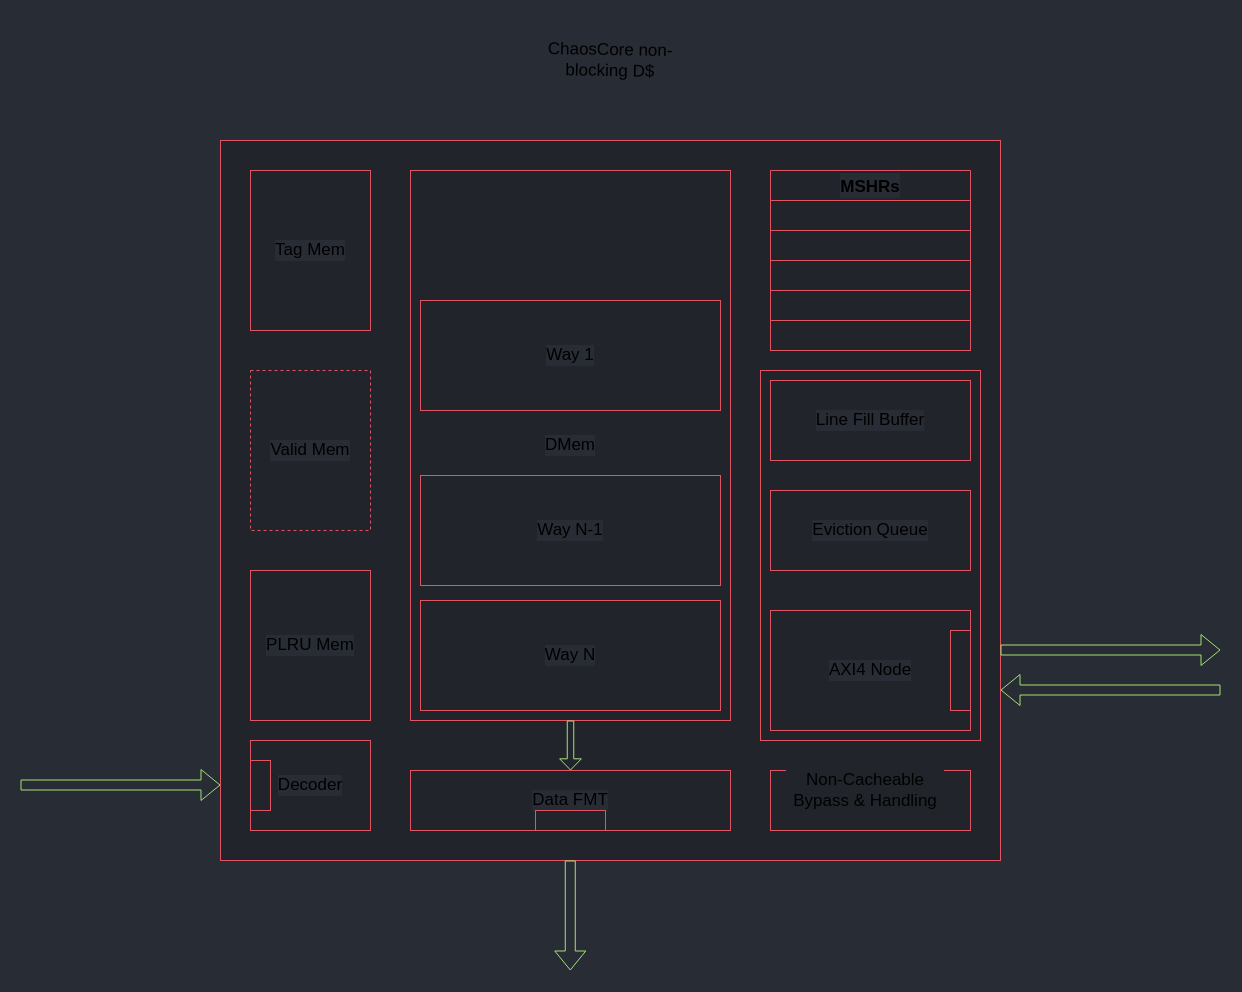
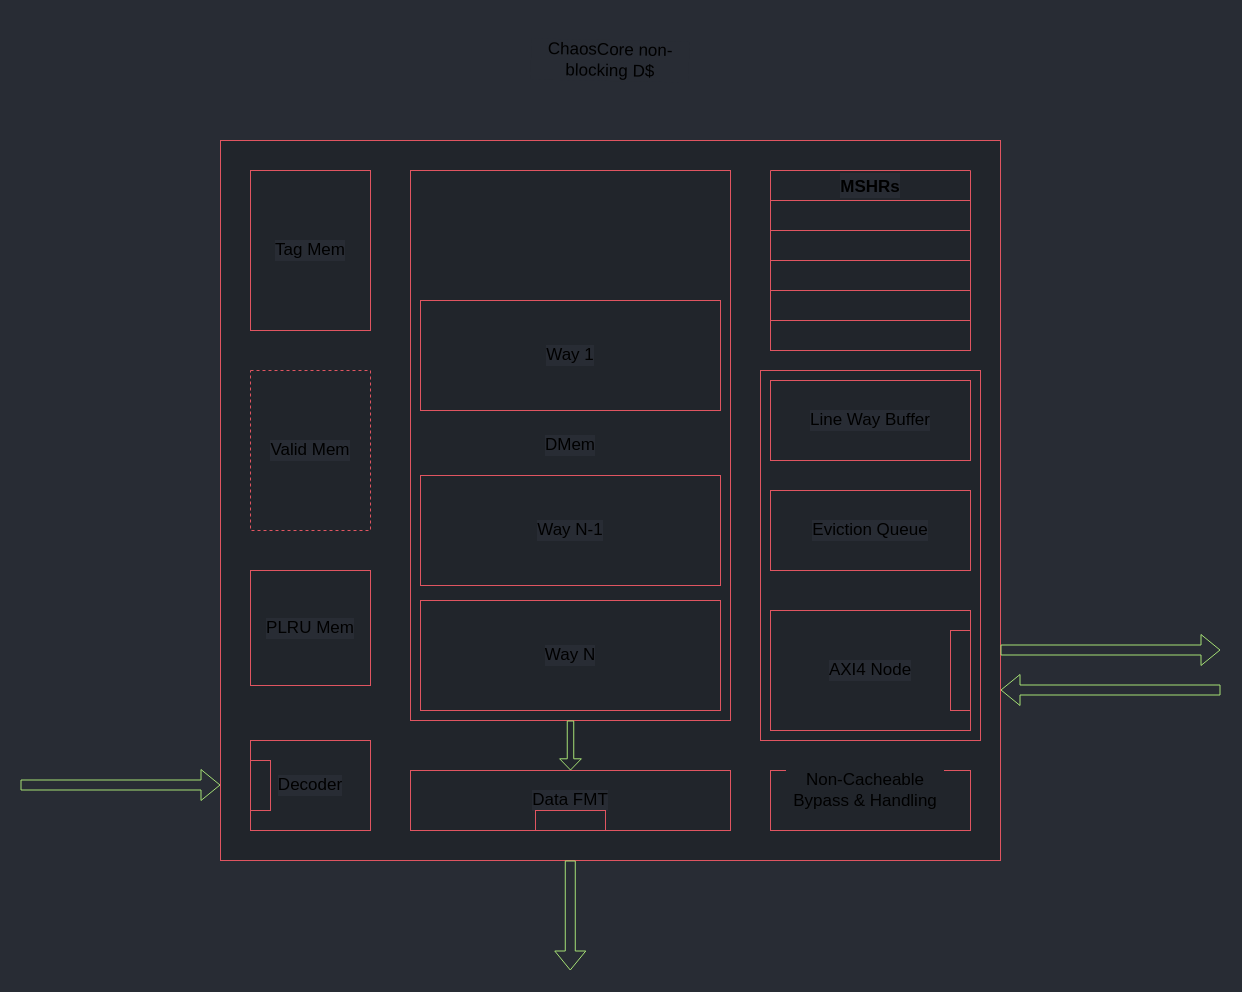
  <mxCell id="0" />
  <mxCell id="1" parent="0" />
  <mxCell id="2" value="" style="rounded=0;whiteSpace=wrap;html=1;labelBackgroundColor=#282C34;strokeColor=#e05561;fontSize=17;fillColor=#21252B;" parent="1" vertex="1"><mxGeometry x="220" y="140" width="780" height="720" as="geometry" /></mxCell>
  <mxCell id="3" value="" style="rounded=0;whiteSpace=wrap;html=1;labelBackgroundColor=#282C34;strokeColor=#e05561;fontSize=17;fillColor=#21252B;" parent="1" vertex="1"><mxGeometry x="760" y="370" width="220" height="370" as="geometry" /></mxCell>
  <mxCell id="4" value="&lt;font style=&quot;font-size: 17px;&quot;&gt;MSHRs&lt;/font&gt;" style="swimlane;whiteSpace=wrap;html=1;rounded=0;labelBackgroundColor=#282C34;strokeColor=#e05561;fontSize=20;fillColor=#21252B;startSize=30;" parent="1" vertex="1"><mxGeometry x="770" y="170" width="200" height="180" as="geometry"><mxRectangle x="-1600" y="-1000" width="100" height="40" as="alternateBounds" /></mxGeometry></mxCell>
  <mxCell id="5" value="" style="rounded=0;whiteSpace=wrap;html=1;labelBackgroundColor=#282C34;strokeColor=#e05561;fontSize=17;fillColor=#21252B;" parent="4" vertex="1"><mxGeometry y="30" width="200" height="30" as="geometry" /></mxCell>
  <mxCell id="6" value="" style="rounded=0;whiteSpace=wrap;html=1;labelBackgroundColor=#282C34;strokeColor=#e05561;fontSize=17;fillColor=#21252B;" parent="4" vertex="1"><mxGeometry y="60" width="200" height="30" as="geometry" /></mxCell>
  <mxCell id="7" value="" style="rounded=0;whiteSpace=wrap;html=1;labelBackgroundColor=#282C34;strokeColor=#e05561;fontSize=17;fillColor=#21252B;" parent="4" vertex="1"><mxGeometry y="90" width="200" height="30" as="geometry" /></mxCell>
  <mxCell id="8" value="" style="rounded=0;whiteSpace=wrap;html=1;labelBackgroundColor=#282C34;strokeColor=#e05561;fontSize=17;fillColor=#21252B;" parent="4" vertex="1"><mxGeometry y="120" width="200" height="30" as="geometry" /></mxCell>
  <mxCell id="9" value="" style="rounded=0;whiteSpace=wrap;html=1;labelBackgroundColor=#282C34;strokeColor=#e05561;fontSize=17;fillColor=#21252B;" parent="4" vertex="1"><mxGeometry y="150" width="200" height="30" as="geometry" /></mxCell>
- <mxCell id="10" value="PLRU Mem" style="rounded=0;whiteSpace=wrap;html=1;labelBackgroundColor=#282C34;strokeColor=#e05561;fontSize=17;fillColor=#21252B;" parent="1" vertex="1"><mxGeometry x="250" y="570" width="120" height="150" as="geometry" /></mxCell>
+ <mxCell id="10" value="PLRU Mem" style="rounded=0;whiteSpace=wrap;html=1;labelBackgroundColor=#282C34;strokeColor=#e05561;fontSize=17;fillColor=#21252B;" parent="1" vertex="1"><mxGeometry x="250" y="570" width="120" height="115" as="geometry" /></mxCell>
  <mxCell id="11" value="Valid Mem" style="rounded=0;whiteSpace=wrap;html=1;labelBackgroundColor=#282C34;strokeColor=#e05561;fontSize=17;fillColor=#21252B;dashed=1;" parent="1" vertex="1"><mxGeometry x="250" y="370" width="120" height="160" as="geometry" /></mxCell>
  <mxCell id="12" value="Tag Mem" style="rounded=0;whiteSpace=wrap;html=1;labelBackgroundColor=#282C34;strokeColor=#e05561;fontSize=17;fillColor=#21252B;" parent="1" vertex="1"><mxGeometry x="250" y="170" width="120" height="160" as="geometry" /></mxCell>
  <mxCell id="13" value="DMem" style="rounded=0;whiteSpace=wrap;html=1;labelBackgroundColor=#282C34;strokeColor=#e05561;fontSize=17;fillColor=#21252B;" parent="1" vertex="1"><mxGeometry x="410" y="170" width="320" height="550" as="geometry" /></mxCell>
  <mxCell id="14" value="Data FMT" style="rounded=0;whiteSpace=wrap;html=1;labelBackgroundColor=#282C34;strokeColor=#e05561;fontSize=17;fillColor=#21252B;" parent="1" vertex="1"><mxGeometry x="410" y="770" width="320" height="60" as="geometry" /></mxCell>
  <mxCell id="15" value="Decoder" style="rounded=0;whiteSpace=wrap;html=1;labelBackgroundColor=#282C34;strokeColor=#e05561;fontSize=17;fillColor=#21252B;" parent="1" vertex="1"><mxGeometry x="250" y="740" width="120" height="90" as="geometry" /></mxCell>
- <mxCell id="16" value="Line Fill Buffer" style="rounded=0;whiteSpace=wrap;html=1;labelBackgroundColor=#282C34;strokeColor=#e05561;fontSize=17;fillColor=#21252B;" parent="1" vertex="1"><mxGeometry x="770" y="380" width="200" height="80" as="geometry" /></mxCell>
+ <mxCell id="16" value="Line Way Buffer" style="rounded=0;whiteSpace=wrap;html=1;labelBackgroundColor=#282C34;strokeColor=#e05561;fontSize=17;fillColor=#21252B;" parent="1" vertex="1"><mxGeometry x="770" y="380" width="200" height="80" as="geometry" /></mxCell>
  <mxCell id="17" value="Eviction Queue" style="rounded=0;whiteSpace=wrap;html=1;labelBackgroundColor=#282C34;strokeColor=#e05561;fontSize=17;fillColor=#21252B;" parent="1" vertex="1"><mxGeometry x="770" y="490" width="200" height="80" as="geometry" /></mxCell>
  <mxCell id="18" value="AXI4 Node" style="rounded=0;whiteSpace=wrap;html=1;labelBackgroundColor=#282C34;strokeColor=#e05561;fontSize=17;fillColor=#21252B;" parent="1" vertex="1"><mxGeometry x="770" width="200" height="120" as="geometry" y="610" /></mxCell>
  <mxCell id="19" value="" style="shape=flexArrow;endArrow=classic;html=1;labelBackgroundColor=#282C34;strokeColor=#a5e075;fontSize=17;" parent="1" edge="1"><mxGeometry width="50" height="50" relative="1" as="geometry"><mxPoint x="20" y="784.5" as="sourcePoint" /><mxPoint x="220" y="784.5" as="targetPoint" /></mxGeometry></mxCell>
  <mxCell id="20" value="" style="shape=flexArrow;endArrow=classic;html=1;labelBackgroundColor=#282C34;strokeColor=#a5e075;fontSize=17;" parent="1" edge="1"><mxGeometry width="50" height="50" relative="1" as="geometry"><mxPoint x="1000" y="649.5" as="sourcePoint" /><mxPoint x="1220" y="649.5" as="targetPoint" /></mxGeometry></mxCell>
  <mxCell id="21" value="" style="shape=flexArrow;endArrow=classic;html=1;labelBackgroundColor=#282C34;strokeColor=#a5e075;fontSize=17;" parent="1" edge="1"><mxGeometry width="50" height="50" relative="1" as="geometry"><mxPoint x="1220" y="689.5" as="sourcePoint" /><mxPoint x="1000" y="689.5" as="targetPoint" /></mxGeometry></mxCell>
  <mxCell id="22" value="Way 1" style="rounded=0;whiteSpace=wrap;html=1;labelBackgroundColor=#282C34;strokeColor=#e05561;fontSize=17;fillColor=#21252B;" parent="1" vertex="1"><mxGeometry x="420" y="300" width="300" height="110" as="geometry" /></mxCell>
  <mxCell id="23" value="Way N-1" style="rounded=0;whiteSpace=wrap;html=1;labelBackgroundColor=#282C34;strokeColor=#e05561;fontSize=17;fillColor=#21252B;" parent="1" vertex="1"><mxGeometry x="420" y="475" width="300" height="110" as="geometry" /></mxCell>
  <mxCell id="24" value="Way N" style="rounded=0;whiteSpace=wrap;html=1;labelBackgroundColor=#282C34;strokeColor=#e05561;fontSize=17;fillColor=#21252B;" parent="1" vertex="1"><mxGeometry x="420" y="600" width="300" height="110" as="geometry" /></mxCell>
  <mxCell id="25" value="" style="shape=flexArrow;endArrow=classic;html=1;labelBackgroundColor=#282C34;strokeColor=#a5e075;fontSize=17;exitX=0.5;exitY=1;exitDx=0;exitDy=0;entryX=0.5;entryY=0;entryDx=0;entryDy=0;width=6.479;endSize=3.4;endWidth=14.231;" parent="1" source="13" target="14" edge="1"><mxGeometry width="50" height="50" relative="1" as="geometry"><mxPoint x="590" y="920" as="sourcePoint" /><mxPoint x="640" y="870" as="targetPoint" /></mxGeometry></mxCell>
  <mxCell id="26" value="" style="rounded=0;whiteSpace=wrap;html=1;labelBackgroundColor=#282C34;strokeColor=#e05561;fontSize=17;fillColor=#21252B;" parent="1" vertex="1"><mxGeometry x="950" y="630" width="20" height="80" as="geometry" /></mxCell>
  <mxCell id="27" value="" style="rounded=0;whiteSpace=wrap;html=1;labelBackgroundColor=#282C34;strokeColor=#e05561;fontSize=17;fillColor=#21252B;" parent="1" vertex="1"><mxGeometry x="250" y="760" width="20" height="50" as="geometry" /></mxCell>
  <mxCell id="28" value="" style="rounded=0;whiteSpace=wrap;html=1;labelBackgroundColor=#282C34;strokeColor=#e05561;fontSize=17;fillColor=#21252B;" parent="1" vertex="1"><mxGeometry x="535" y="810" width="70" height="20" as="geometry" /></mxCell>
  <mxCell id="29" value="" style="shape=flexArrow;endArrow=classic;html=1;labelBackgroundColor=#282C34;strokeColor=#a5e075;fontSize=17;" parent="1" edge="1"><mxGeometry width="50" height="50" relative="1" as="geometry"><mxPoint x="569.77" y="860" as="sourcePoint" /><mxPoint x="569.77" y="970" as="targetPoint" /></mxGeometry></mxCell>
  <mxCell id="30" value="ChaosCore non-blocking D$" style="text;html=1;strokeColor=none;fillColor=none;align=center;verticalAlign=middle;whiteSpace=wrap;rounded=0;labelBackgroundColor=#282C34;fontSize=17;rotation=1;" parent="1" vertex="1"><mxGeometry x="530" y="20" width="160" height="80" as="geometry" /></mxCell>
  <mxCell id="31" value="" style="rounded=0;whiteSpace=wrap;html=1;labelBackgroundColor=#282C34;strokeColor=#e05561;fontSize=17;fillColor=#21252B;" parent="1" vertex="1"><mxGeometry x="770" y="770" width="200" height="60" as="geometry" /></mxCell>
  <mxCell id="32" value="Non-Cacheable Bypass &amp;amp; Handling" style="text;html=1;strokeColor=none;fillColor=none;align=center;verticalAlign=middle;whiteSpace=wrap;rounded=0;labelBackgroundColor=#21252B;fontSize=17;" parent="1" vertex="1"><mxGeometry x="785" y="775" width="160" height="30" as="geometry" /></mxCell>
